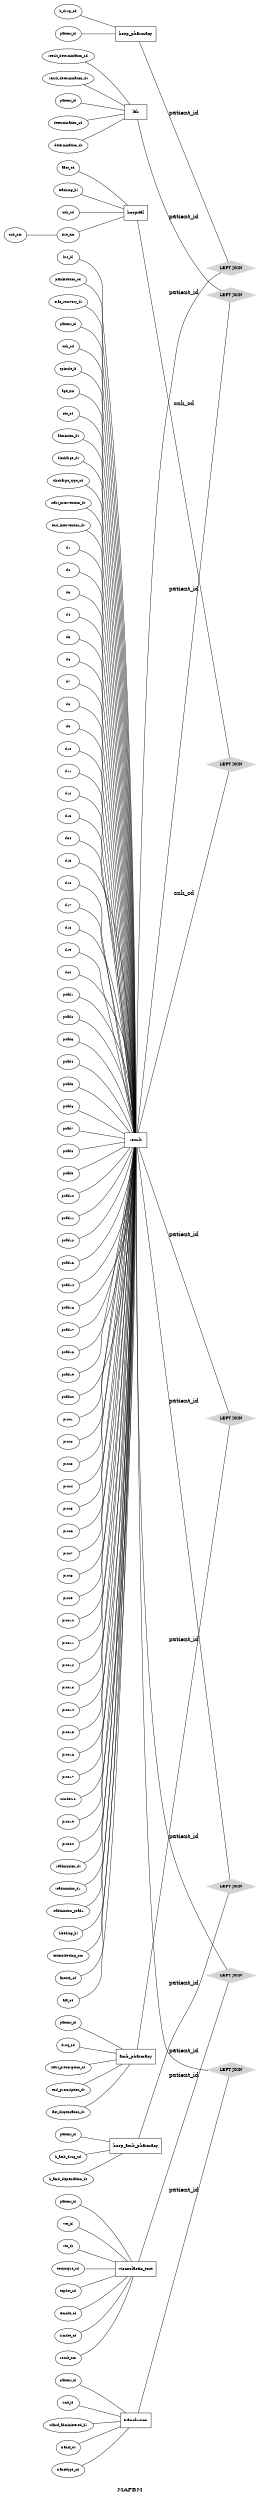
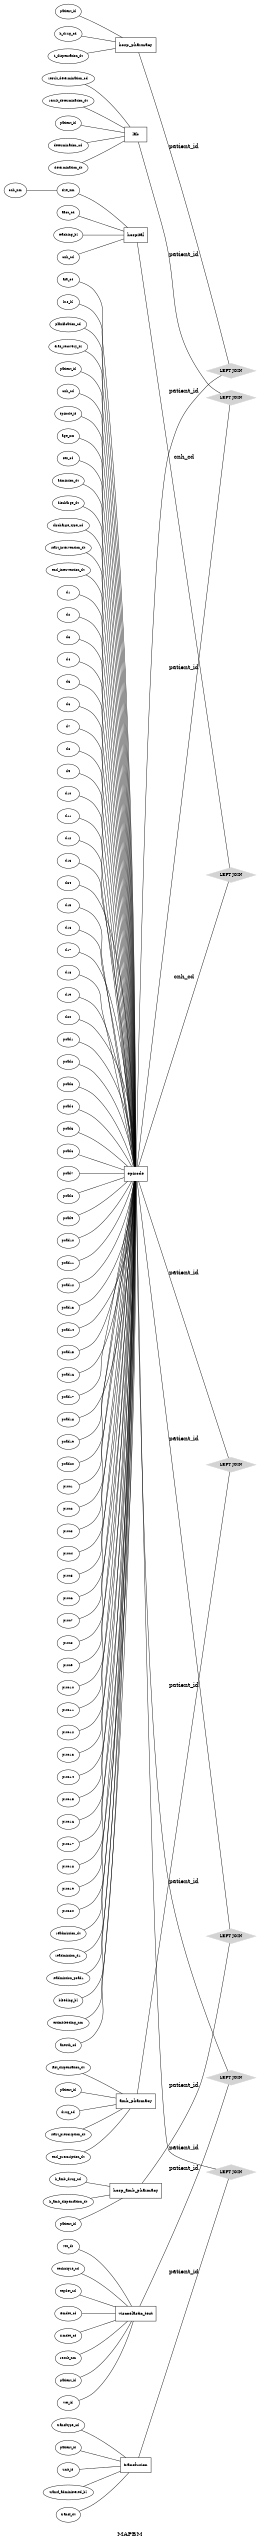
  graph {
    fontsize=15
    label="\nMAPBM"
    rankdir=LR
    node [fontsize="8pt" shape=ellipse]
-   episode [fontsize="10pt" shape=box label=result]
+   episode [fontsize="10pt" shape=box]
    n2 [color=lightgrey fontsize=10 label="LEFT JOIN" shape=diamond style=filled]
    n3 [color=lightgrey fontsize=10 label="LEFT JOIN" shape=diamond style=filled]
    n4 [color=lightgrey fontsize=10 label="LEFT JOIN" shape=diamond style=filled]
    n5 [color=lightgrey fontsize=10 label="LEFT JOIN" shape=diamond style=filled]
    n6 [color=lightgrey fontsize=10 label="LEFT JOIN" shape=diamond style=filled]
    n7 [color=lightgrey fontsize=10 label="LEFT JOIN" shape=diamond style=filled]
    n8 [color=lightgrey fontsize=10 label="LEFT JOIN" shape=diamond style=filled]
    n9 [label=patient_id]
    n10 [label=cnh_cd]
    n11 [label=episode_id]
    n12 [label=age_nm]
    n13 [label=sex_cd]
    n14 [label=admission_dt]
    n15 [label=discharge_dt]
    n16 [label=discharge_type_cd]
    n17 [label=start_intervention_dt]
    n18 [label=end_intervention_dt]
    n19 [label=d1]
    n20 [label=d2]
    n21 [label=d3]
    n22 [label=d4]
    n23 [label=d5]
    n24 [label=d6]
    n25 [label=d7]
    n26 [label=d8]
    n27 [label=d9]
    n28 [label=d10]
    n29 [label=d11]
    n30 [label=d12]
    n31 [label=d13]
    n32 [label=d34]
    n33 [label=d15]
    n34 [label=d16]
    n35 [label=d17]
    n36 [label=d18]
    n37 [label=d19]
    n38 [label=d20]
    n39 [label=poad1]
    n40 [label=poad2]
    n41 [label=poad3]
    n42 [label=poad4]
    n43 [label=poad5]
    n44 [label=poad6]
    n45 [label=poad7]
    n46 [label=poad8]
    n47 [label=poad9]
    n48 [label=poad10]
    n49 [label=poad11]
    n50 [label=poad12]
    n51 [label=poad13]
    n52 [label=poad14]
+   n53 [label=poad15]
    n54 [label=poad16]
    n55 [label=poad17]
    n56 [label=poad18]
    n57 [label=poad19]
    n58 [label=poad20]
    n59 [label=proc1]
    n60 [label=proc2]
    n61 [label=proc3]
    n62 [label=proc4]
    n63 [label=proc5]
    n64 [label=proc6]
    n65 [label=proc7]
    n66 [label=proc8]
    n67 [label=proc9]
    n68 [label=proc10]
    n69 [label=proc11]
    n70 [label=proc12]
    n71 [label=proc13]
    n72 [label=proc14]
    n73 [label=proc15]
    n74 [label=proc16]
    n75 [label=proc17]
-   n76 [label=srmdet18]
+   n76 [label=proc18]
    n77 [label=proc19]
    n78 [label=proc20]
    n79 [label=readmission_dt]
    n80 [label=readmission_d1]
    n81 [label=readmission_poad1]
    n82 [label=bleeding_bl]
    n83 [label=estimbleeding_nm]
    n84 [label=anesth_cd]
    n85 [label=asa_cd]
    n86 [label=brs_bl]
    n87 [label=planification_cd]
    n88 [label=eras_recovery_bl]
    lab [fontsize="10pt" shape=box]
    n90 [label=patient_id]
    n91 [label=determination_cd]
    n92 [label=determination_dt]
    n93 [label=result_determination_cd]
    n94 [label=result_determination_dt]
    hospital [fontsize="10pt" shape=box]
    n96 [label=cnh_cd]
    n97 [label=cnh_nm]
    n98 [label=size_nm]
    n99 [label=aacc_cd]
    n100 [label=teaching_bl]
    hosp_pharmacy [fontsize="10pt" shape=box]
    n102 [label=patient_id]
    n103 [label=h_drug_cd]
+   n104 [label=h_dispensation_dt]
    hosp_amb_pharmacy [fontsize="10pt" shape=box]
    n106 [label=patient_id]
    n107 [label=h_amb_drug_cd]
    n108 [label=h_amb_dispensation_dt]
    transfusion [fontsize="10pt" shape=box]
    n110 [label=patient_id]
    n111 [label=unit_id]
    n112 [label=transf_administered_bl]
    n113 [label=transf_dt]
    n114 [label=transftype_cd]
    amb_pharmacy [fontsize="10pt" shape=box]
    n116 [label=patient_id]
    n117 [label=drug_cd]
    n118 [label=start_prescription_dt]
    n119 [label=end_prescription_dt]
    n120 [label=last_dispensation_dt]
    viscoelastic_test [fontsize="10pt" shape=box]
    n122 [label=patient_id]
    n123 [label=vet_id]
    n124 [label=vet_dt]
    n125 [label=technique_cd]
    n126 [label=tegdet_cd]
    n127 [label=temdet_cd]
    n128 [label=srmdet_cd]
    n129 [label=result_nm]
    episode -- n2 [label=patient_id]
    episode -- n3 [label=cnh_cd]
    episode -- n4 [label=patient_id]
    episode -- n5 [label=patient_id]
    episode -- n6 [label=patient_id]
    episode -- n7 [label=patient_id]
    episode -- n8 [label=patient_id]
    n9 -- episode
    n10 -- episode
    n11 -- episode
    n12 -- episode
    n13 -- episode
    n14 -- episode
    n15 -- episode
    n16 -- episode
    n17 -- episode
    n18 -- episode
    n19 -- episode
    n20 -- episode
    n21 -- episode
    n22 -- episode
    n23 -- episode
    n24 -- episode
    n25 -- episode
    n26 -- episode
    n27 -- episode
    n28 -- episode
    n29 -- episode
    n30 -- episode
    n31 -- episode
    n32 -- episode
    n33 -- episode
    n34 -- episode
    n35 -- episode
    n36 -- episode
    n37 -- episode
    n38 -- episode
    n39 -- episode
    n40 -- episode
    n41 -- episode
    n42 -- episode
    n43 -- episode
    n44 -- episode
    n45 -- episode
    n46 -- episode
    n47 -- episode
    n48 -- episode
    n49 -- episode
    n50 -- episode
    n51 -- episode
    n52 -- episode
+   n53 -- episode
    n54 -- episode
    n55 -- episode
    n56 -- episode
    n57 -- episode
    n58 -- episode
    n59 -- episode
    n60 -- episode
    n61 -- episode
    n62 -- episode
    n63 -- episode
    n64 -- episode
    n65 -- episode
    n66 -- episode
    n67 -- episode
    n68 -- episode
    n69 -- episode
    n70 -- episode
    n71 -- episode
    n72 -- episode
    n73 -- episode
    n74 -- episode
    n75 -- episode
    n76 -- episode
    n77 -- episode
    n78 -- episode
    n79 -- episode
    n80 -- episode
    n81 -- episode
    n82 -- episode
    n83 -- episode
    n84 -- episode
    n85 -- episode
    n86 -- episode
    n87 -- episode
    n88 -- episode
    lab -- n2 [label=patient_id]
    n90 -- lab
    n91 -- lab
    n92 -- lab
    n93 -- lab
    n94 -- lab
    hospital -- n3 [label=cnh_cd]
    n96 -- hospital
    n97 -- n98
    n98 -- hospital
    n99 -- hospital
    n100 -- hospital
    hosp_pharmacy -- n4 [label=patient_id]
    n102 -- hosp_pharmacy
    n103 -- hosp_pharmacy
+   n104 -- hosp_pharmacy
    hosp_amb_pharmacy -- n5 [label=patient_id]
    n106 -- hosp_amb_pharmacy
    n107 -- hosp_amb_pharmacy
    n108 -- hosp_amb_pharmacy
    transfusion -- n6 [label=patient_id]
    n110 -- transfusion
    n111 -- transfusion
    n112 -- transfusion
    n113 -- transfusion
    n114 -- transfusion
    amb_pharmacy -- n7 [label=patient_id]
    n116 -- amb_pharmacy
    n117 -- amb_pharmacy
    n118 -- amb_pharmacy
    n119 -- amb_pharmacy
    n120 -- amb_pharmacy
    viscoelastic_test -- n8 [label=patient_id]
    n122 -- viscoelastic_test
    n123 -- viscoelastic_test
    n124 -- viscoelastic_test
    n125 -- viscoelastic_test
    n126 -- viscoelastic_test
    n127 -- viscoelastic_test
    n128 -- viscoelastic_test
    n129 -- viscoelastic_test
  }
